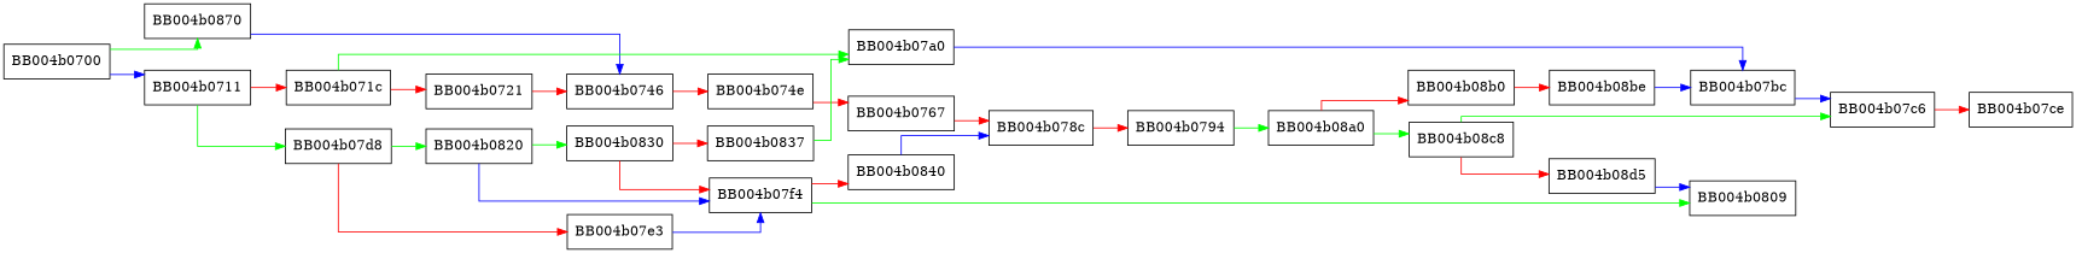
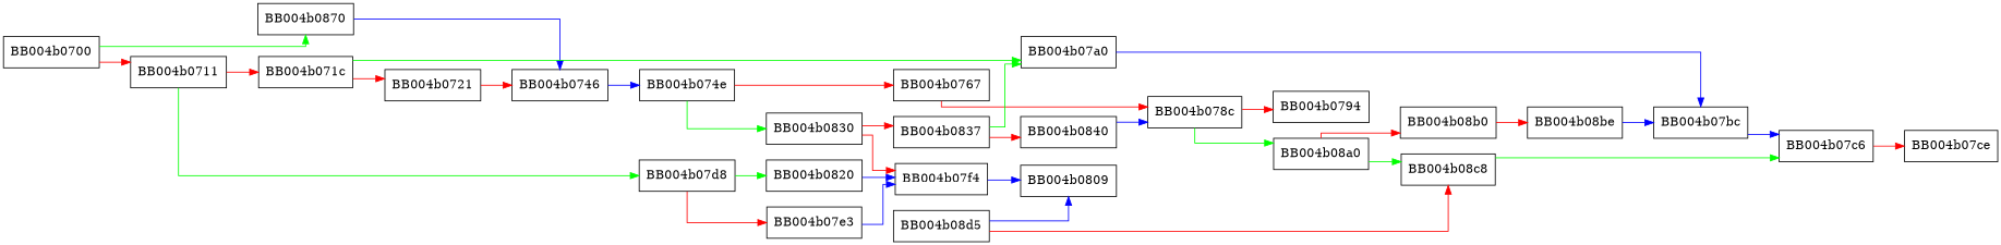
  digraph {
    rankdir=LR
    splines=ortho
    node [shape=box]
    edge [color=red]
    BB004b0700
    BB004b0870
    BB004b0711
    BB004b0746
    BB004b07d8
    BB004b071c
    BB004b074e
    BB004b0820
    BB004b07e3
    BB004b07a0
    BB004b0721
    BB004b07f4
    BB004b07bc
    BB004b07c6
    BB004b0830
    BB004b0767
    BB004b0837
    BB004b078c
    BB004b0809
    BB004b0840
    BB004b08a0
    BB004b0794
    BB004b08c8
    BB004b08b0
    BB004b08d5
    BB004b08be
    BB004b07ce
    BB004b0700 -> BB004b0870 [color=green]
-   BB004b0700 -> BB004b0711 [color=blue]
+   BB004b0700 -> BB004b0711
    BB004b0870 -> BB004b0746 [color=blue]
    BB004b0711 -> BB004b07d8 [color=green]
    BB004b0711 -> BB004b071c
-   BB004b0746 -> BB004b074e
+   BB004b0746 -> BB004b074e [color=blue]
    BB004b07d8 -> BB004b0820 [color=green]
    BB004b07d8 -> BB004b07e3
    BB004b071c -> BB004b07a0 [color=green]
    BB004b071c -> BB004b0721
-   BB004b0820 -> BB004b0830 [color=green]
+   BB004b074e -> BB004b0830 [color=green]
    BB004b074e -> BB004b0767
    BB004b0820 -> BB004b07f4 [color=blue]
    BB004b07e3 -> BB004b07f4 [color=blue]
    BB004b07a0 -> BB004b07bc [color=blue]
    BB004b0721 -> BB004b0746
-   BB004b07f4 -> BB004b0809 [color=green]
+   BB004b07f4 -> BB004b0809 [color=blue]
    BB004b07bc -> BB004b07c6 [color=blue]
    BB004b07c6 -> BB004b07ce
    BB004b0830 -> BB004b07f4
    BB004b0830 -> BB004b0837
    BB004b0767 -> BB004b078c
    BB004b0837 -> BB004b07a0 [color=green]
-   BB004b07f4 -> BB004b0840
-   BB004b0794 -> BB004b08a0 [color=green]
+   BB004b0837 -> BB004b0840
+   BB004b078c -> BB004b08a0 [color=green]
    BB004b078c -> BB004b0794
    BB004b0840 -> BB004b078c [color=blue]
    BB004b08a0 -> BB004b08c8 [color=green]
    BB004b08a0 -> BB004b08b0
    BB004b08c8 -> BB004b07c6 [color=green]
-   BB004b08c8 -> BB004b08d5
+   BB004b08d5 -> BB004b08c8
    BB004b08b0 -> BB004b08be
    BB004b08d5 -> BB004b0809 [color=blue]
    BB004b08be -> BB004b07bc [color=blue]
  }
